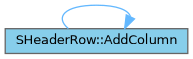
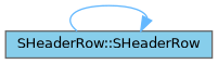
  digraph {
    rankdir=LR
-   n1 [color=gray40 fillcolor=skyblue fontcolor=black fontname=Helvetica fontsize=10 height=0.2 label="SHeaderRow::AddColumn" shape=box style=filled width=0.4]
+   n1 [color=gray40 fillcolor=skyblue fontcolor=black fontname=Helvetica fontsize=10 height=0.2 label="SHeaderRow::SHeaderRow" shape=box style=filled width=0.4]
    n1 -> n1 [color=steelblue1 fontname=Helvetica fontsize=10 labelfontname=Helvetica labelfontsize=10 style=solid]
  }
